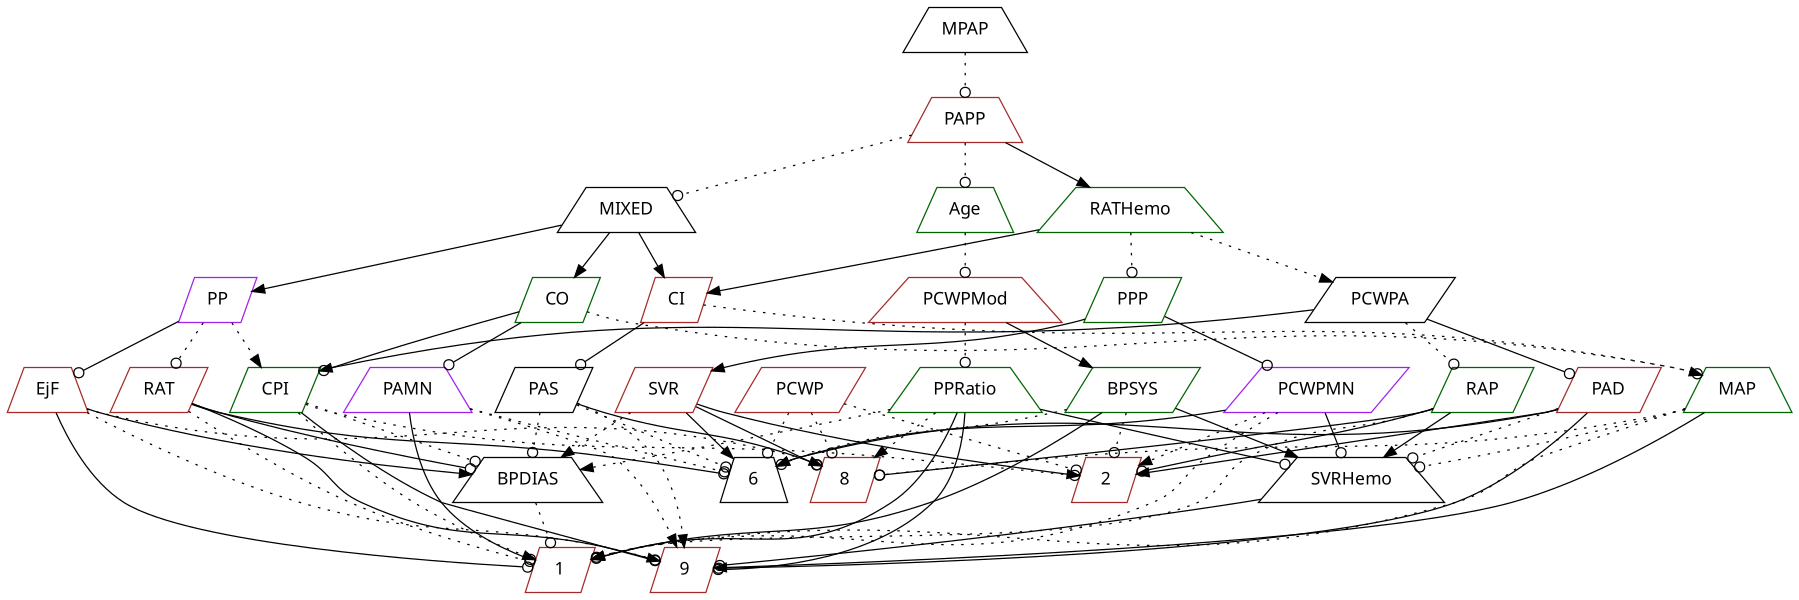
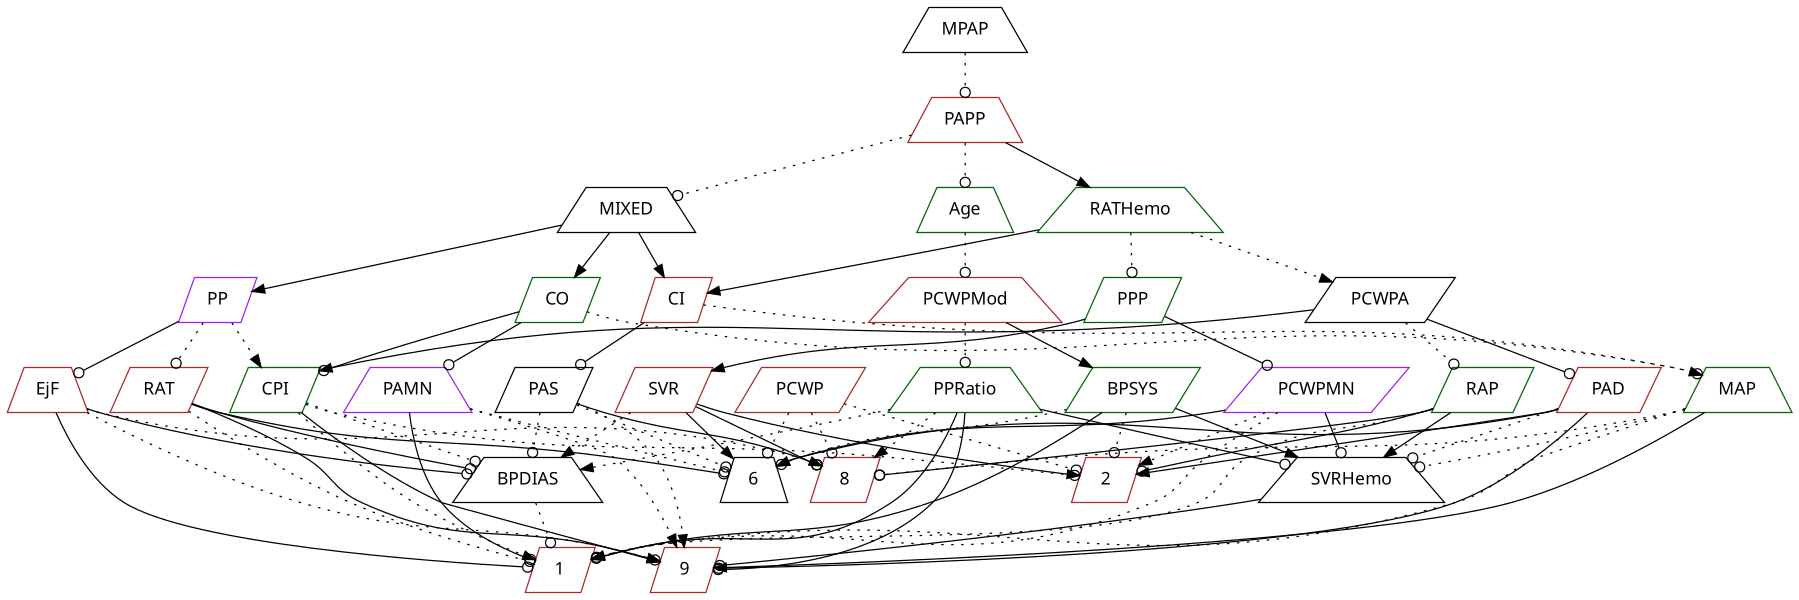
  strict digraph {
    fontname="Noto Sans"
    node [color=brown fontname="Noto Sans" shape=parallelogram]
    edge [arrowhead=odot fontname="Noto Sans" style=solid]
    1 [height=0.5 width=0.75]
    2 [height=0.5 width=0.75]
    n3 [color=black height=0.5 label=6 shape=trapezium width=0.75]
    n4 [height=0.5 label=9 width=0.75]
    n5 [height=0.5 label=8 width=0.75]
    Age [color=darkgreen height=0.5 shape=trapezium width=0.75]
    PCWPMod [height=0.5 shape=trapezium width=1.4443]
    BPSYS [color=darkgreen height=0.5 width=1.0471]
    PPRatio [color=darkgreen height=0.5 shape=trapezium width=1.1013]
    SVRHemo [color=black height=0.5 shape=trapezium width=1.3902]
    BPDIAS [color=black height=0.5 shape=trapezium width=1.1735]
    PCWP [height=0.5 width=0.97491]
    EjF [height=0.5 shape=trapezium width=0.75]
    RAP [color=darkgreen height=0.5 width=0.77632]
    MIXED [color=black height=0.5 shape=trapezium width=1.1193]
    CO [color=darkgreen height=0.5 width=0.75]
    PP [color=purple height=0.5 width=0.75]
    CI [height=0.5 width=0.75]
    PAMN [color=purple height=0.5 shape=trapezium width=1.011]
    CPI [color=darkgreen height=0.5 width=0.75]
    MAP [color=darkgreen height=0.5 shape=trapezium width=0.84854]
    RAT [height=0.5 width=0.75827]
    PAS [color=black height=0.5 width=0.75]
    MPAP [color=black height=0.5 shape=trapezium width=0.97491]
    PAPP [height=0.5 shape=trapezium width=0.88464]
    RATHemo [color=darkgreen height=0.5 shape=trapezium width=1.3721]
    PCWPA [color=black height=0.5 width=1.1555]
    PPP [color=darkgreen height=0.5 width=0.75]
    PAD [height=0.5 width=0.79437]
    SVR [height=0.5 width=0.77632]
    PCWPMN [color=purple height=0.5 width=1.3902]
    Age -> PCWPMod [style=dotted]
    PCWPMod -> BPSYS [arrowhead=normal]
    PCWPMod -> PPRatio [style=dotted]
    BPSYS -> 1 [arrowhead=normal]
    BPSYS -> 2 [style=dotted]
    BPSYS -> n3 [style=dotted]
    BPSYS -> SVRHemo [arrowhead=normal]
    PPRatio -> 1
    PPRatio -> n4
    PPRatio -> n5 [arrowhead=normal style=dotted]
    PPRatio -> SVRHemo
    PPRatio -> BPDIAS [arrowhead=normal style=dotted]
    SVRHemo -> n4
    BPDIAS -> 1 [style=dotted]
    PCWP -> 2 [style=dotted]
    PCWP -> n3 [style=dotted]
    PCWP -> n5 [style=dotted]
    EjF -> 1
    EjF -> n4 [arrowhead=normal style=dotted]
    EjF -> n5 [arrowhead=normal style=dotted]
-   EjF -> BPDIAS [arrowhead=normal]
+   EjF -> BPDIAS
    RAP -> 1 [arrowhead=normal style=dotted]
    RAP -> 2
    RAP -> n5
    RAP -> SVRHemo [arrowhead=normal]
    MIXED -> CO [arrowhead=normal]
    MIXED -> PP [arrowhead=normal]
    MIXED -> CI [arrowhead=normal]
    CO -> PAMN
    CO -> CPI
    CO -> MAP [arrowhead=normal style=dotted]
    PP -> EjF
    PP -> CPI [arrowhead=normal style=dotted]
    PP -> RAT [style=dotted]
    CI -> MAP [style=dotted]
    CI -> PAS
    PAMN -> 1
    PAMN -> n3 [style=dotted]
    PAMN -> n4 [arrowhead=normal style=dotted]
    CPI -> 1 [arrowhead=normal style=dotted]
    CPI -> 2 [style=dotted]
-   CPI -> n4
+   CPI -> n4 [arrowhead=normal]
    CPI -> BPDIAS [style=dotted]
    MAP -> 1 [style=dotted]
    MAP -> n4 [arrowhead=normal]
    MAP -> n5 [style=dotted]
    MAP -> SVRHemo [style=dotted]
    RAT -> 1 [style=dotted]
    RAT -> n3
    RAT -> n4
    RAT -> BPDIAS
    PAS -> n3 [style=dotted]
    PAS -> n4 [arrowhead=normal style=dotted]
    PAS -> n5
    PAS -> BPDIAS [style=dotted]
    MPAP -> PAPP [style=dotted]
    PAPP -> Age [style=dotted]
    PAPP -> MIXED [style=dotted]
    PAPP -> RATHemo [arrowhead=normal]
    RATHemo -> CI [arrowhead=normal]
    RATHemo -> PCWPA [arrowhead=normal style=dotted]
    RATHemo -> PPP [style=dotted]
    PCWPA -> RAP [style=dotted]
    PCWPA -> CPI [arrowhead=normal]
    PCWPA -> PAD
    PPP -> SVR [arrowhead=normal]
    PPP -> PCWPMN
    PAD -> 2 [arrowhead=normal]
    PAD -> n3 [arrowhead=normal]
    PAD -> n4
    PAD -> SVRHemo [style=dotted]
    SVR -> 2 [arrowhead=normal]
    SVR -> n3 [arrowhead=normal]
    SVR -> n5
    SVR -> BPDIAS [arrowhead=normal style=dotted]
    PCWPMN -> 1 [arrowhead=normal style=dotted]
    PCWPMN -> 2 [arrowhead=normal style=dotted]
    PCWPMN -> n3 [arrowhead=normal]
    PCWPMN -> SVRHemo
  }
